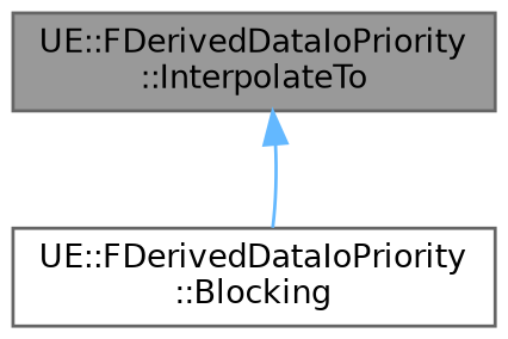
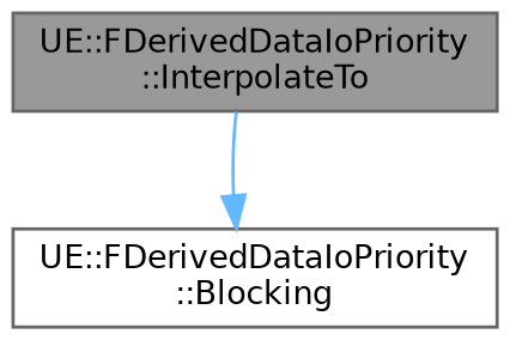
  digraph {
    rankdir=TB
    node [fontname=Helvetica fontsize=10 shape=box style=filled]
    n1 [color=gray40 fillcolor=grey60 fontcolor=black height=0.2 label="UE::FDerivedDataIoPriority\l::InterpolateTo" width=0.4]
    n2 [color=grey40 fillcolor=white height=0.2 label="UE::FDerivedDataIoPriority\l::Blocking" width=0.4]
-   n2 -> n1 [color=steelblue1 fontname=Helvetica fontsize=10 labelfontname=Helvetica labelfontsize=10 style=solid]
+   n1 -> n2 [color=steelblue1 fontname=Helvetica fontsize=10 labelfontname=Helvetica labelfontsize=10 style=solid]
  }
